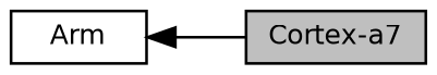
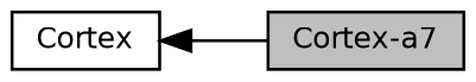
  digraph {
    rankdir=LR
    fontname="DejaVu Sans"
    node [color=black fontname="DejaVu Sans" fontsize=10 shape=box style=filled]
-   n1 [fillcolor=white height=0.2 label=Arm width=0.4]
+   n1 [fillcolor=white height=0.2 label=Cortex width=0.4]
    n2 [fillcolor=grey75 fontcolor=black height=0.2 label="Cortex-a7" width=0.4]
    n1 -> n2 [dir=back fontname="DejaVu Sans" fontsize=10 labelfontname=Helvetica labelfontsize=10 shape=plaintext style=solid]
  }
